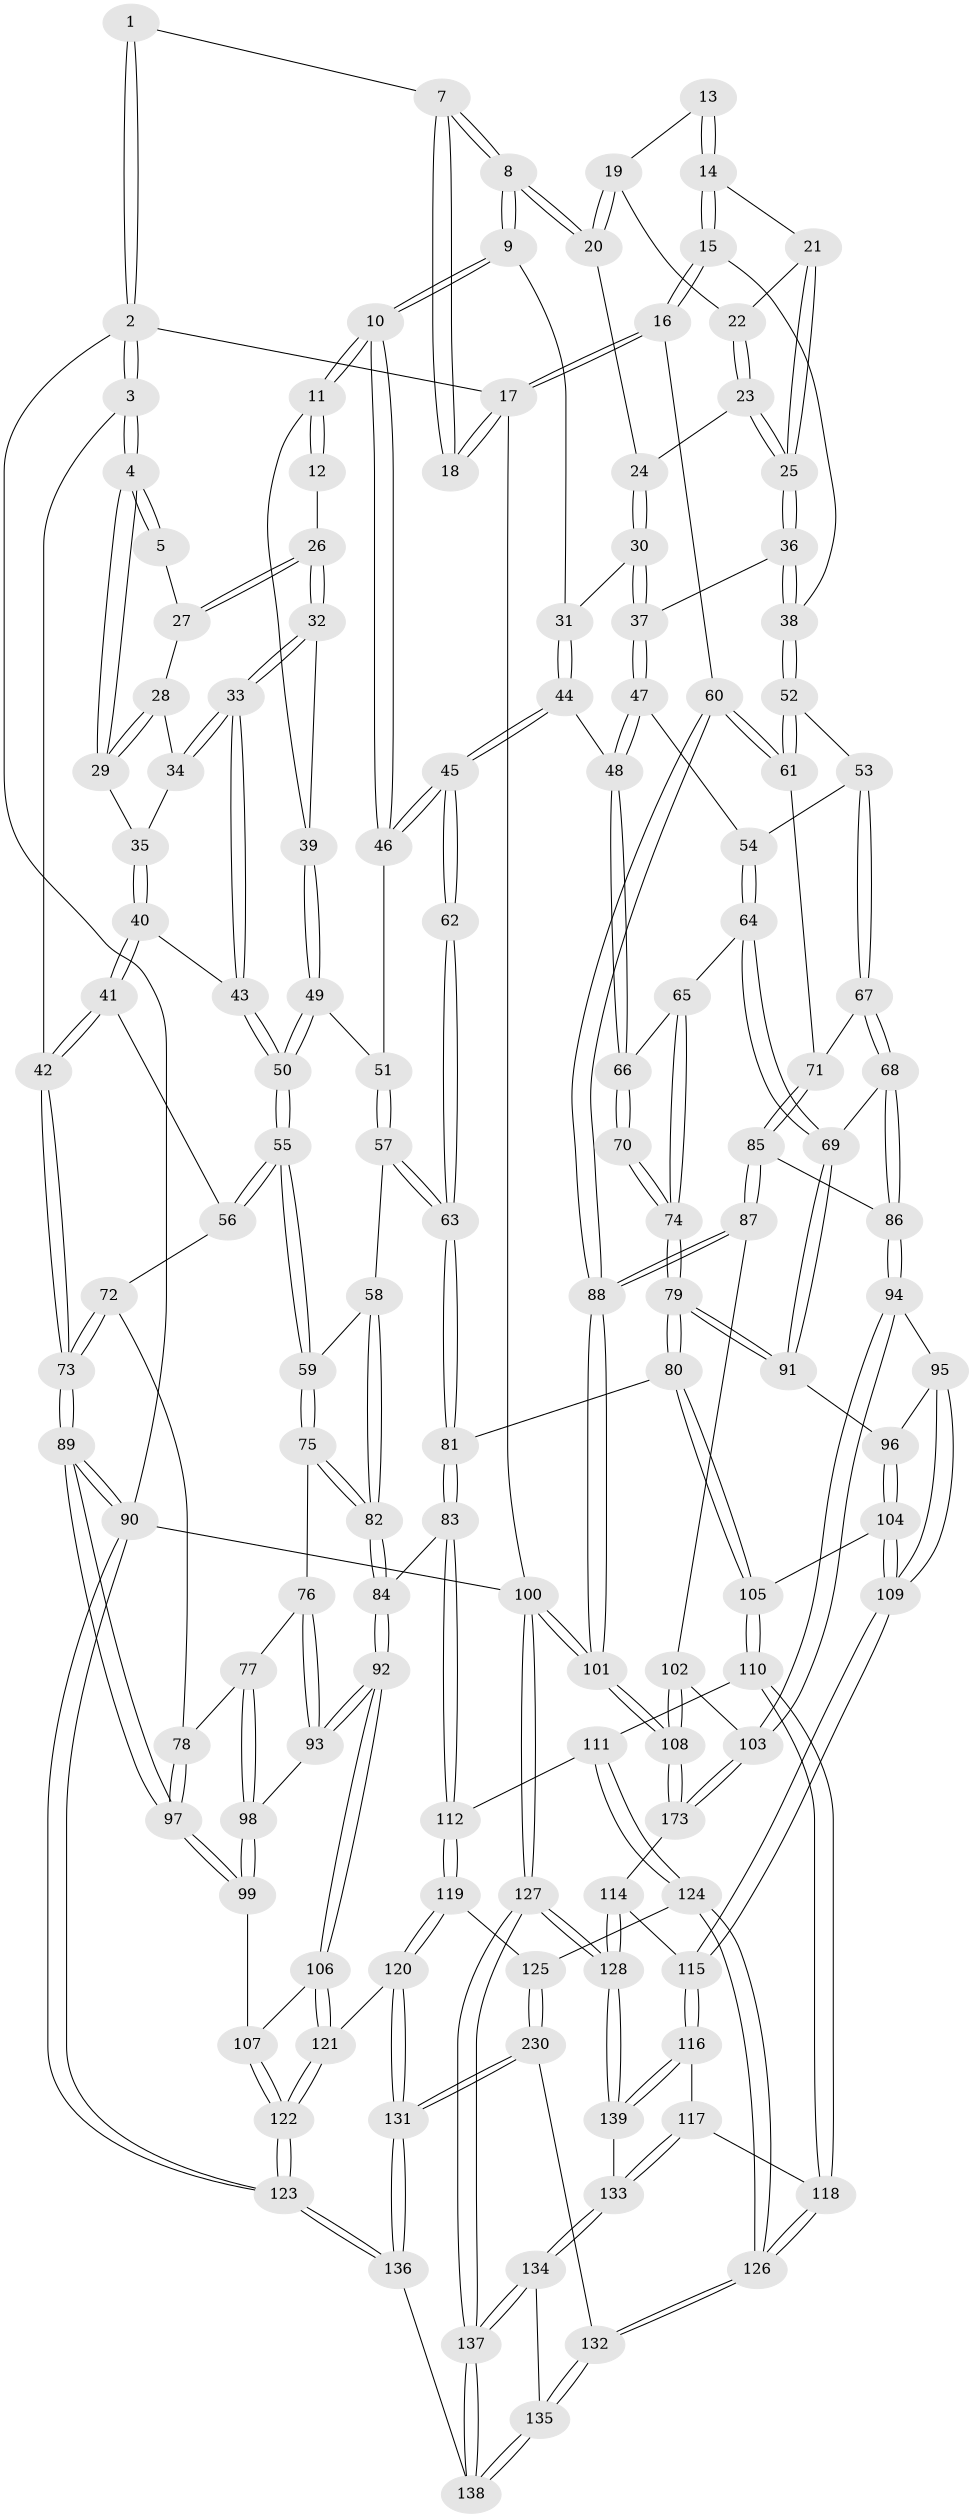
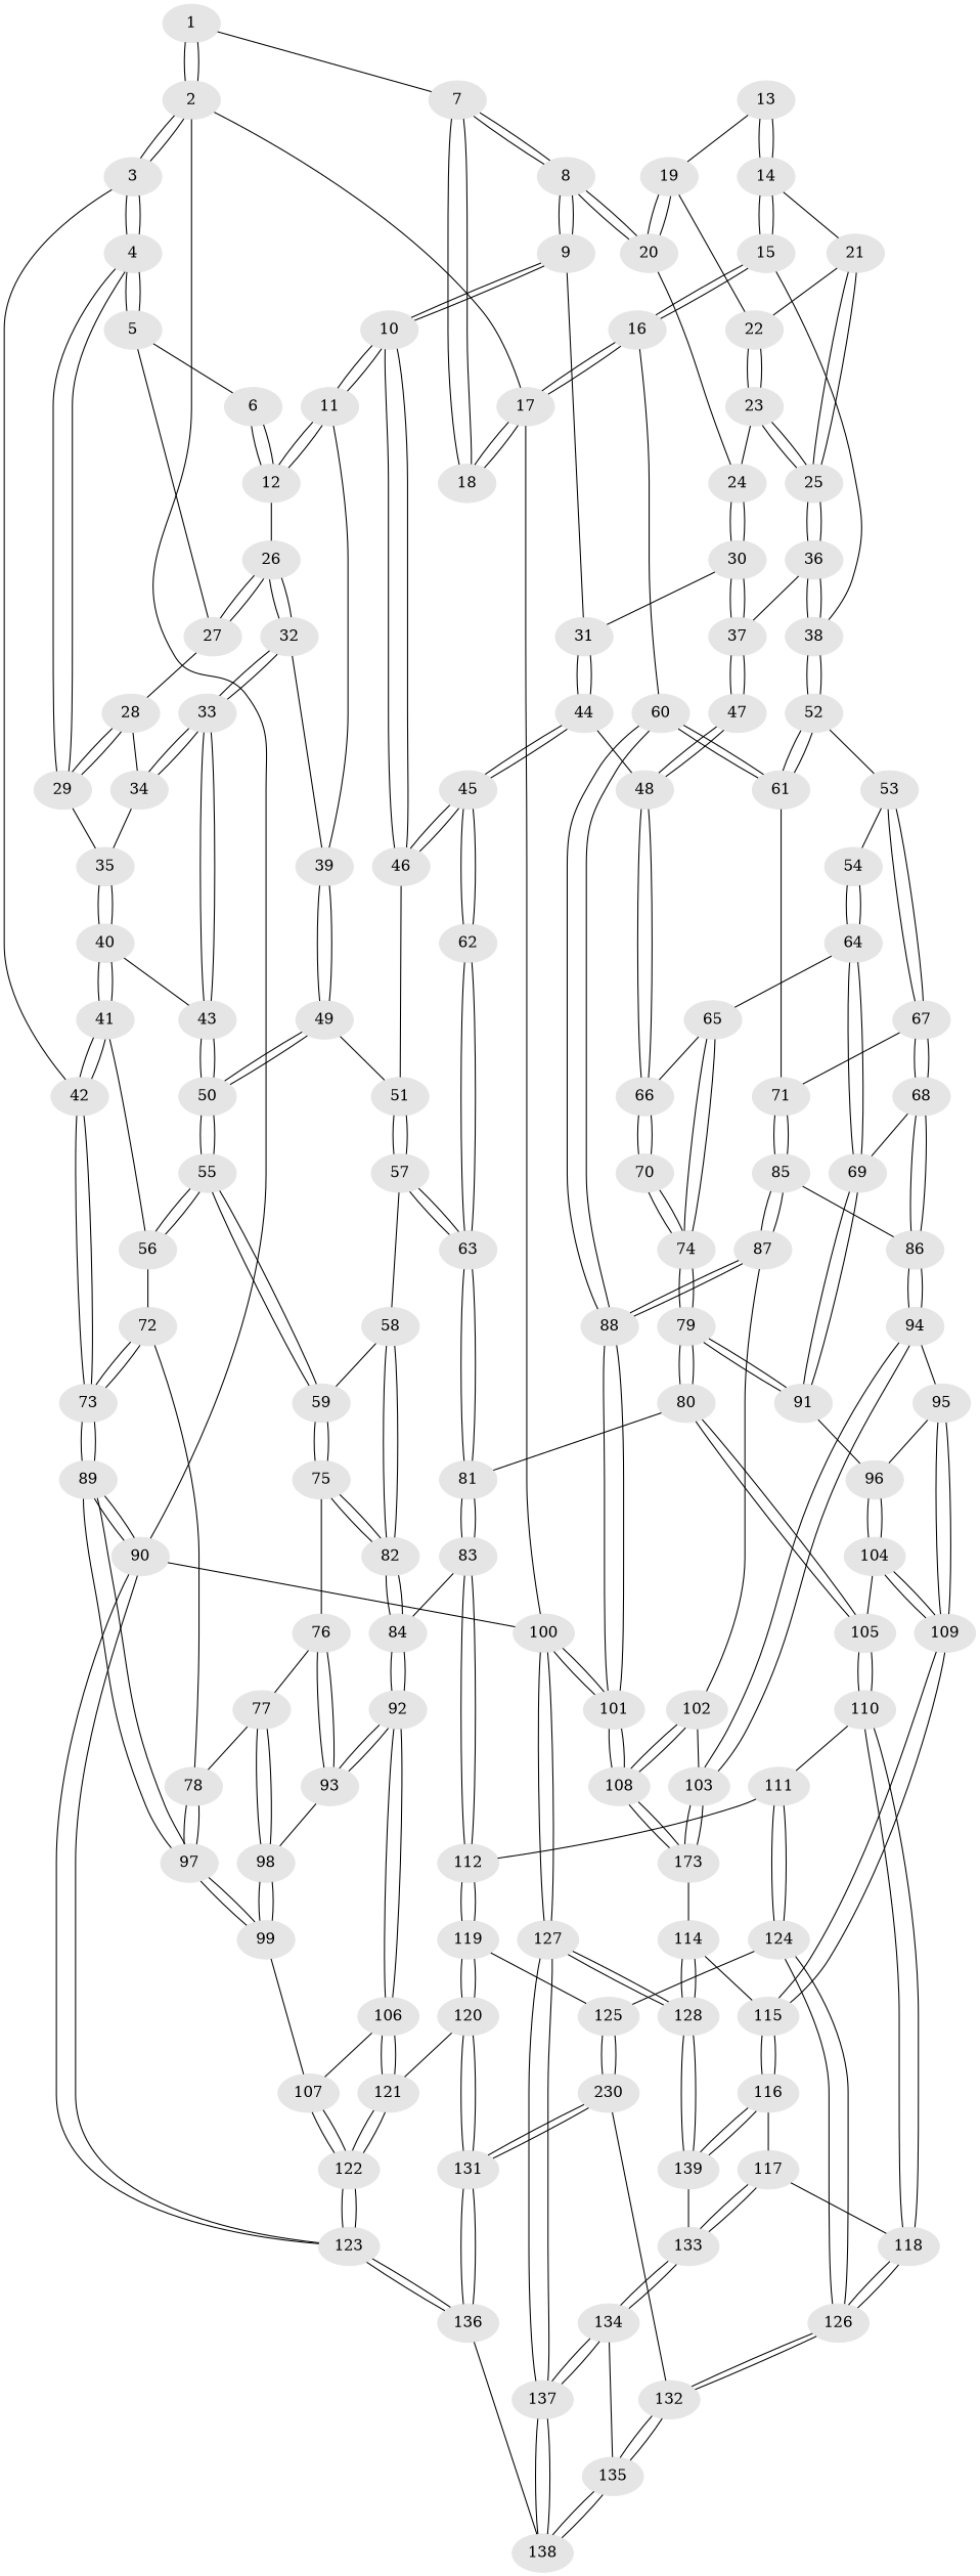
  graph {
    node [color=gray90 style=filled]
    1
    2
    7
    3
    17
    90
    8
    18
    4
    42
    100
    123
    5
    29
    73
+   6
    27
    35
    12
    28
    26
    9
    20
    10
    31
    24
    11
    46
    44
    39
    51
    49
    32
    13
    14
    19
    15
    21
    22
    16
    38
    25
    60
    52
    61
    88
    101
    127
    23
    30
    36
    37
    33
    34
    40
    47
    45
    48
    43
    50
    41
    54
    53
    56
    72
    89
    55
    62
    66
    63
    57
    64
    70
    59
    58
    67
    71
    68
    65
    69
    75
    78
    82
    81
    84
    76
    85
    74
    83
    91
    79
    86
    94
    96
    87
    97
    80
    77
    93
    98
    99
    105
    110
    112
    92
    119
    106
    102
    95
    103
    108
    136
    104
    107
    121
    109
    n117 [label=173]
    115
    122
    128
    137
    114
    111
    118
    116
    124
    126
    125
    120
    n130 [label=139]
    117
    133
    134
    132
    131
    n136 [label=230]
    138
    135
    1 -- 2
    1 -- 2
    1 -- 7
    2 -- 3
    2 -- 3
    2 -- 17
    2 -- 90
    7 -- 8
    7 -- 8
    7 -- 18
    7 -- 18
    3 -- 4
    3 -- 4
    3 -- 42
    17 -- 18
    17 -- 18
    17 -- 100
    90 -- 100
    90 -- 123
    90 -- 123
    8 -- 9
    8 -- 9
    8 -- 20
    8 -- 20
    4 -- 5
    4 -- 5
    4 -- 29
    4 -- 29
    42 -- 73
    42 -- 73
    100 -- 101
    100 -- 101
    100 -- 127
    100 -- 127
    123 -- 136
    123 -- 136
+   5 -- 6
    5 -- 27
    29 -- 35
    73 -- 89
    73 -- 89
+   6 -- 12
+   6 -- 12
    27 -- 28
    35 -- 40
    35 -- 40
    12 -- 26
    28 -- 29
    28 -- 29
    28 -- 34
    26 -- 27
    26 -- 27
    26 -- 32
    26 -- 32
    9 -- 10
    9 -- 10
    9 -- 31
    20 -- 24
    10 -- 11
    10 -- 11
    10 -- 46
    10 -- 46
    31 -- 44
    31 -- 44
    24 -- 30
    24 -- 30
    11 -- 12
    11 -- 12
    11 -- 39
    46 -- 51
    44 -- 45
    44 -- 45
    44 -- 48
    39 -- 49
    39 -- 49
    51 -- 57
    51 -- 57
    49 -- 51
    49 -- 50
    49 -- 50
    32 -- 39
    32 -- 33
    32 -- 33
    13 -- 14
    13 -- 14
    13 -- 19
    14 -- 15
    14 -- 15
    14 -- 21
    19 -- 20
    19 -- 20
    19 -- 22
    15 -- 16
    15 -- 16
    15 -- 38
    21 -- 22
    21 -- 25
    21 -- 25
    22 -- 23
    22 -- 23
    16 -- 17
    16 -- 17
    16 -- 60
    38 -- 52
    38 -- 52
    25 -- 36
    25 -- 36
    60 -- 61
    60 -- 61
    60 -- 88
    60 -- 88
    52 -- 61
    52 -- 61
    52 -- 53
    61 -- 71
    88 -- 101
    88 -- 101
    101 -- 108
    101 -- 108
    127 -- 128
    127 -- 128
    127 -- 137
    127 -- 137
    23 -- 24
    23 -- 25
    23 -- 25
    30 -- 31
    30 -- 37
    30 -- 37
    36 -- 38
    36 -- 38
    36 -- 37
    37 -- 47
    37 -- 47
    33 -- 34
    33 -- 34
    33 -- 43
    33 -- 43
    34 -- 35
    40 -- 43
    40 -- 41
    40 -- 41
    47 -- 48
    47 -- 48
-   47 -- 54
    45 -- 46
    45 -- 46
    45 -- 62
    45 -- 62
    48 -- 66
    48 -- 66
    43 -- 50
    43 -- 50
    50 -- 55
    50 -- 55
    41 -- 42
    41 -- 42
    41 -- 56
    54 -- 64
    54 -- 64
    53 -- 54
    53 -- 67
    53 -- 67
    56 -- 72
    72 -- 73
    72 -- 73
    72 -- 78
    89 -- 90
    89 -- 90
    89 -- 97
    89 -- 97
    55 -- 56
    55 -- 56
    55 -- 59
    55 -- 59
    62 -- 63
    62 -- 63
    66 -- 70
    66 -- 70
    63 -- 81
    63 -- 81
    57 -- 63
    57 -- 63
    57 -- 58
    64 -- 65
    64 -- 69
    64 -- 69
    70 -- 74
    70 -- 74
    59 -- 75
    59 -- 75
    58 -- 59
    58 -- 82
    58 -- 82
    67 -- 71
    67 -- 68
    67 -- 68
    71 -- 85
    71 -- 85
    68 -- 69
    68 -- 86
    68 -- 86
    65 -- 66
    65 -- 74
    65 -- 74
    69 -- 91
    69 -- 91
    75 -- 82
    75 -- 82
    75 -- 76
    78 -- 97
    78 -- 97
    82 -- 84
    82 -- 84
    81 -- 83
    81 -- 83
    84 -- 92
    84 -- 92
    76 -- 77
    76 -- 93
    76 -- 93
    85 -- 86
    85 -- 87
    85 -- 87
    74 -- 79
    74 -- 79
    83 -- 84
    83 -- 112
    83 -- 112
    91 -- 96
    79 -- 91
    79 -- 91
    79 -- 80
    79 -- 80
    86 -- 94
    86 -- 94
    94 -- 95
    94 -- 103
    94 -- 103
    96 -- 104
    96 -- 104
    87 -- 88
    87 -- 88
    87 -- 102
    97 -- 99
    97 -- 99
    80 -- 81
    80 -- 105
    80 -- 105
    77 -- 78
    77 -- 98
    77 -- 98
    93 -- 98
    98 -- 99
    98 -- 99
    99 -- 107
    105 -- 110
    105 -- 110
    110 -- 111
    110 -- 118
    110 -- 118
    112 -- 119
    112 -- 119
    92 -- 93
    92 -- 93
    92 -- 106
    92 -- 106
    119 -- 125
    119 -- 120
    119 -- 120
    106 -- 107
    106 -- 121
    106 -- 121
    102 -- 103
    102 -- 108
    102 -- 108
    95 -- 96
    95 -- 109
    95 -- 109
    103 -- n117
    103 -- n117
    108 -- n117
    108 -- n117
    136 -- 138
    104 -- 105
    104 -- 109
    104 -- 109
    107 -- 122
    107 -- 122
    121 -- 122
    121 -- 122
    109 -- 115
    109 -- 115
    n117 -- 114
    115 -- 116
    115 -- 116
    122 -- 123
    122 -- 123
    128 -- n130
    128 -- n130
    137 -- 138
    137 -- 138
    114 -- 115
    114 -- 128
    114 -- 128
    111 -- 112
    111 -- 124
    111 -- 124
    118 -- 126
    118 -- 126
    116 -- n130
    116 -- n130
    116 -- 117
    124 -- 126
    124 -- 126
    124 -- 125
    126 -- 132
    126 -- 132
    125 -- n136
    125 -- n136
    120 -- 121
    120 -- 131
    120 -- 131
    n130 -- 133
    117 -- 118
    117 -- 133
    117 -- 133
    133 -- 134
    133 -- 134
    134 -- 137
    134 -- 137
    134 -- 135
    132 -- 135
    132 -- 135
    131 -- 136
    131 -- 136
    n136 -- 132
    n136 -- 131
    n136 -- 131
    135 -- 138
    135 -- 138
  }
